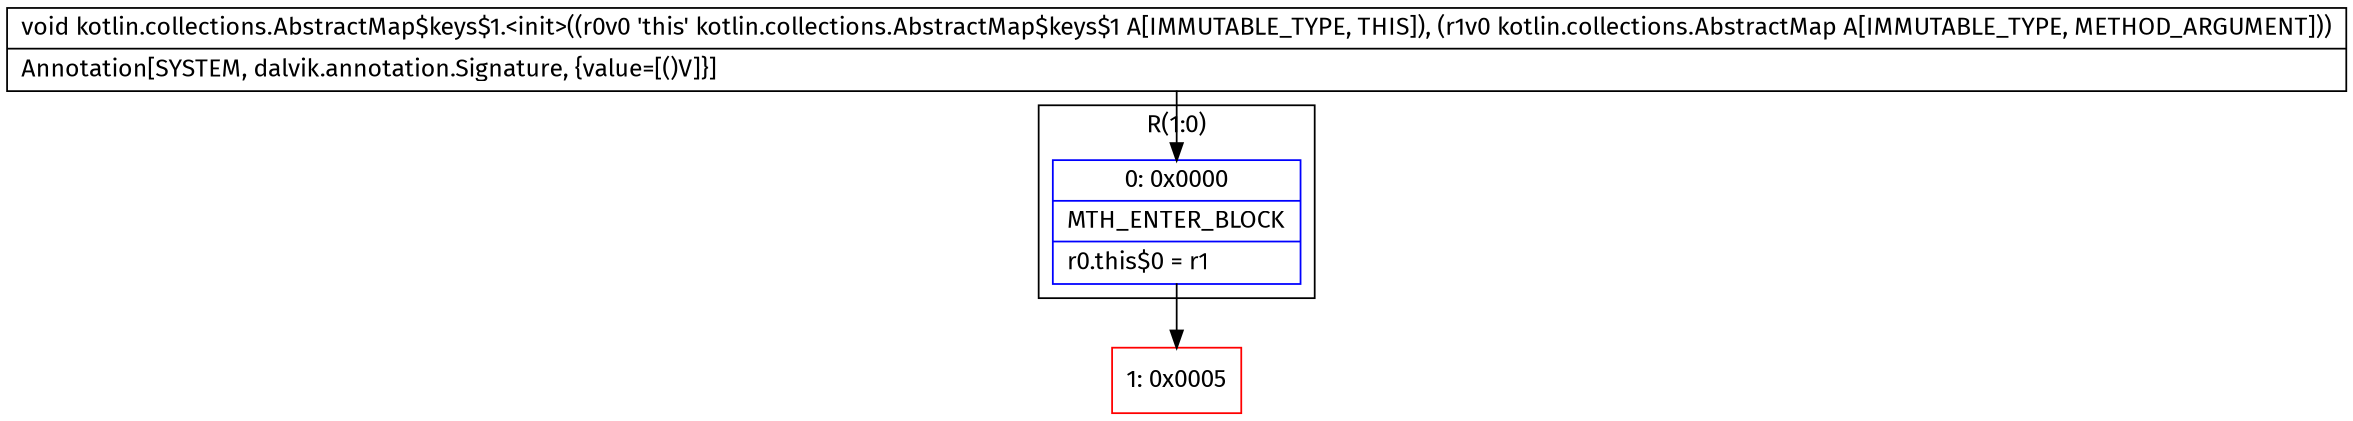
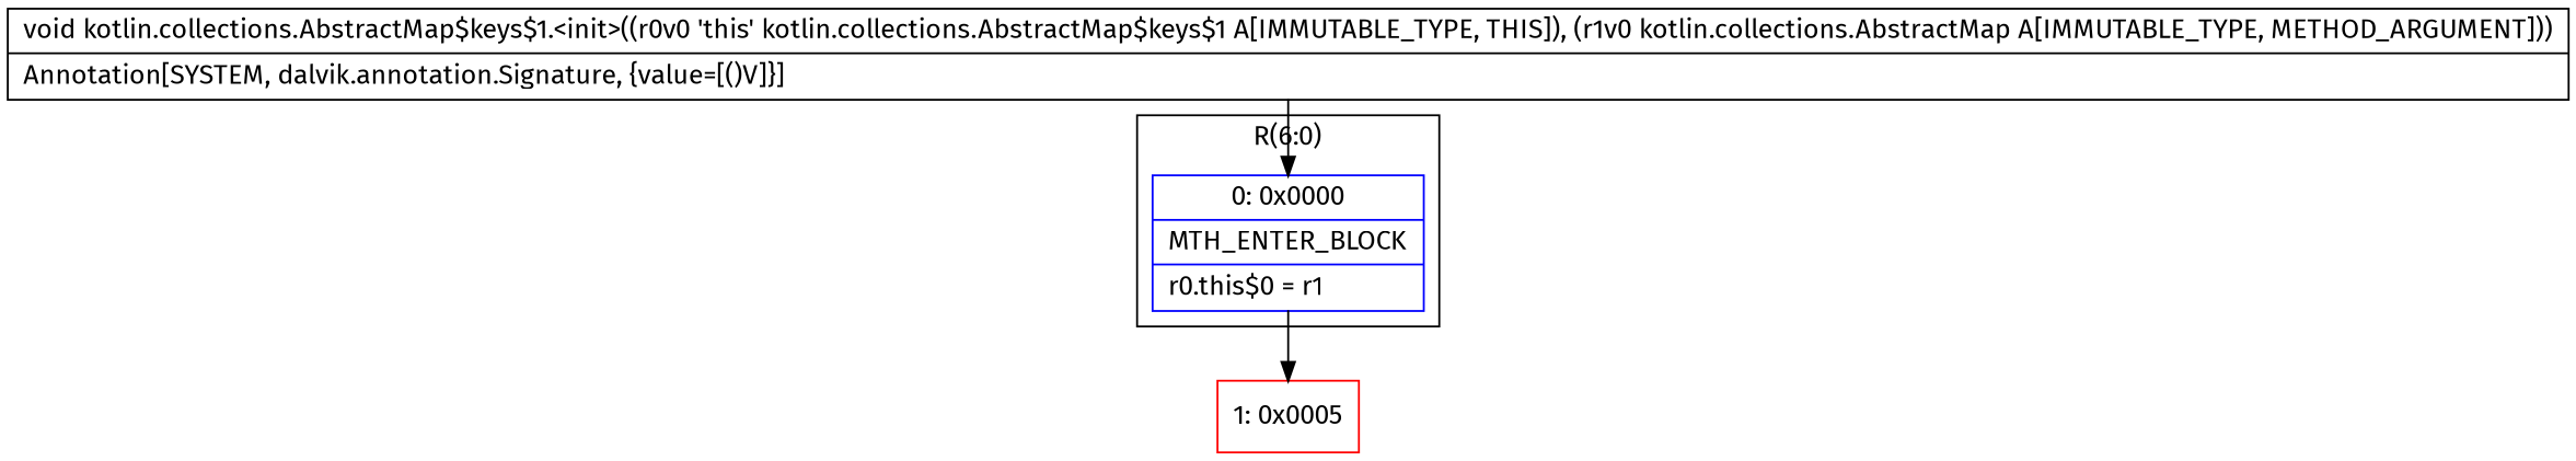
  digraph {
    fontname="Fira Sans"
    node [shape=record fontname="Fira Sans"]
    edge [fontname="Fira Sans"]
    n1 [color=blue label="{0\:\ 0x0000|MTH_ENTER_BLOCK\l|r0.this$0 = r1\l}"]
    n2 [color=red label="{1\:\ 0x0005}"]
    n3 [label="{void kotlin.collections.AbstractMap$keys$1.\<init\>((r0v0 'this' kotlin.collections.AbstractMap$keys$1 A[IMMUTABLE_TYPE, THIS]), (r1v0 kotlin.collections.AbstractMap A[IMMUTABLE_TYPE, METHOD_ARGUMENT]))  | Annotation[SYSTEM, dalvik.annotation.Signature, \{value=[()V]\}]\l}"]
    subgraph cluster_1 {
-     label="R(1:0)"
+     label="R(6:0)"
      n1
    }
    n1 -> n2
    n3 -> n1
  }
